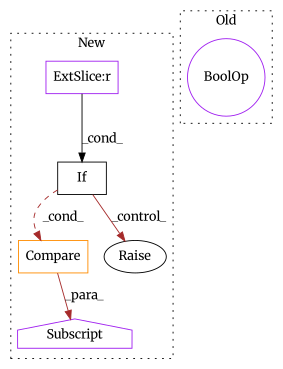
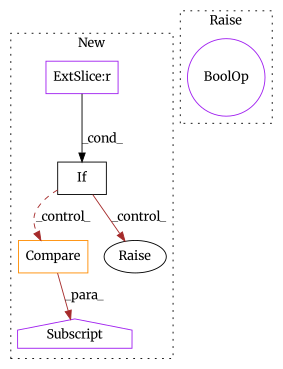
  digraph {
    fontname=Merriweather
    node [color=purple fontname=Merriweather shape=box]
    edge [color=brown fontname=Merriweather style=solid]
    n1 [a=85 color=darkorange l=2 label=Compare s=4939]
    n2 [a=63 l="15,0" label=Subscript s="4939,0" shape=house]
    n3 [a=96 color=black l=3 label=If s=4271]
    n4 [a=91 color=black l=6 label=Raise s=4302 shape=ellipse]
    n5 [a=40 l=14 label="ExtSlice:r" s=4274]
    n6 [a=72 l=35 label=BoolOp s=4224 shape=circle]
    subgraph cluster_1 {
      label=New
      style=dotted
      n1
      n2
      n3
      n4
      n5
    }
    subgraph cluster_2 {
-     label=Old
+     label=Raise
      style=dotted
      n6
    }
    n1 -> n2 [label=_para_]
-   n3 -> n1 [label=_cond_ style=dashed]
+   n3 -> n1 [label=_control_ style=dashed]
    n3 -> n4 [label=_control_]
    n5 -> n3 [color=black label=_cond_]
  }
